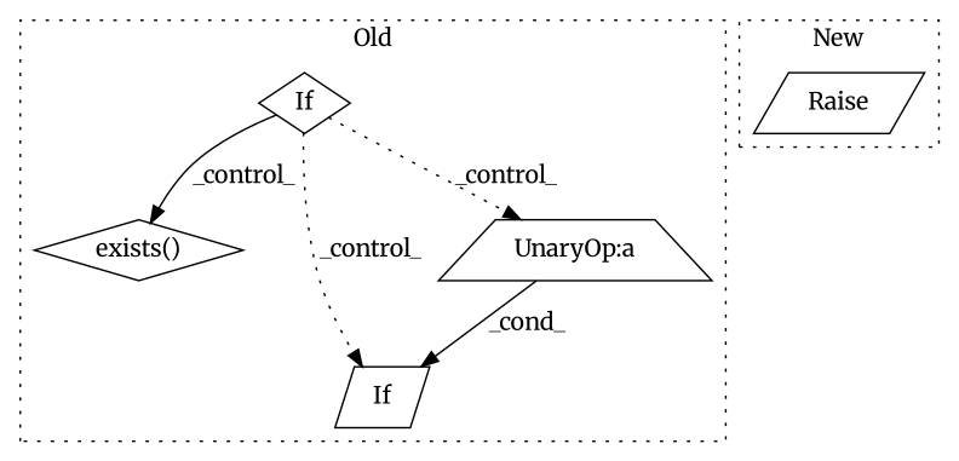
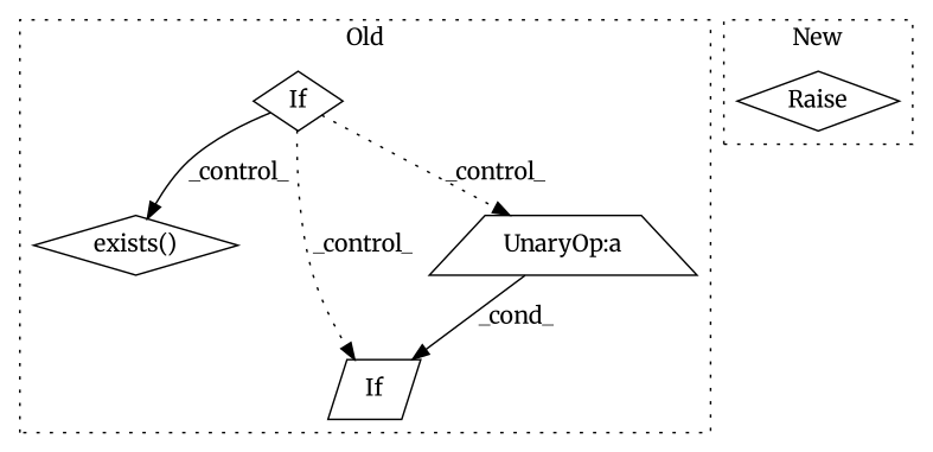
  digraph {
    fontname=Merriweather
    node [a=96 fontname=Merriweather shape=diamond]
    edge [fontname=Merriweather style=solid]
    n1 [a=75 l="15,1" label="exists()" s="4005,4029"]
    n2 [l=3 label=If s=3998 shape=parallelogram]
    n3 [a=61 l=29 label="UnaryOp:a" s=4001 shape=trapezium]
    n4 [l=0 label=If s=3965]
-   n5 [a=91 l=6 label=Raise s=3267 shape=parallelogram]
+   n5 [a=91 l=6 label=Raise s=3267]
    subgraph cluster_1 {
      label=Old
      style=dotted
      n1
      n2
      n3
      n4
    }
    subgraph cluster_2 {
      label=New
      style=dotted
      n5
    }
    n3 -> n2 [label=_cond_]
    n4 -> n1 [label=_control_]
    n4 -> n2 [label=_control_ style=dotted]
    n4 -> n3 [label=_control_ style=dotted]
  }
